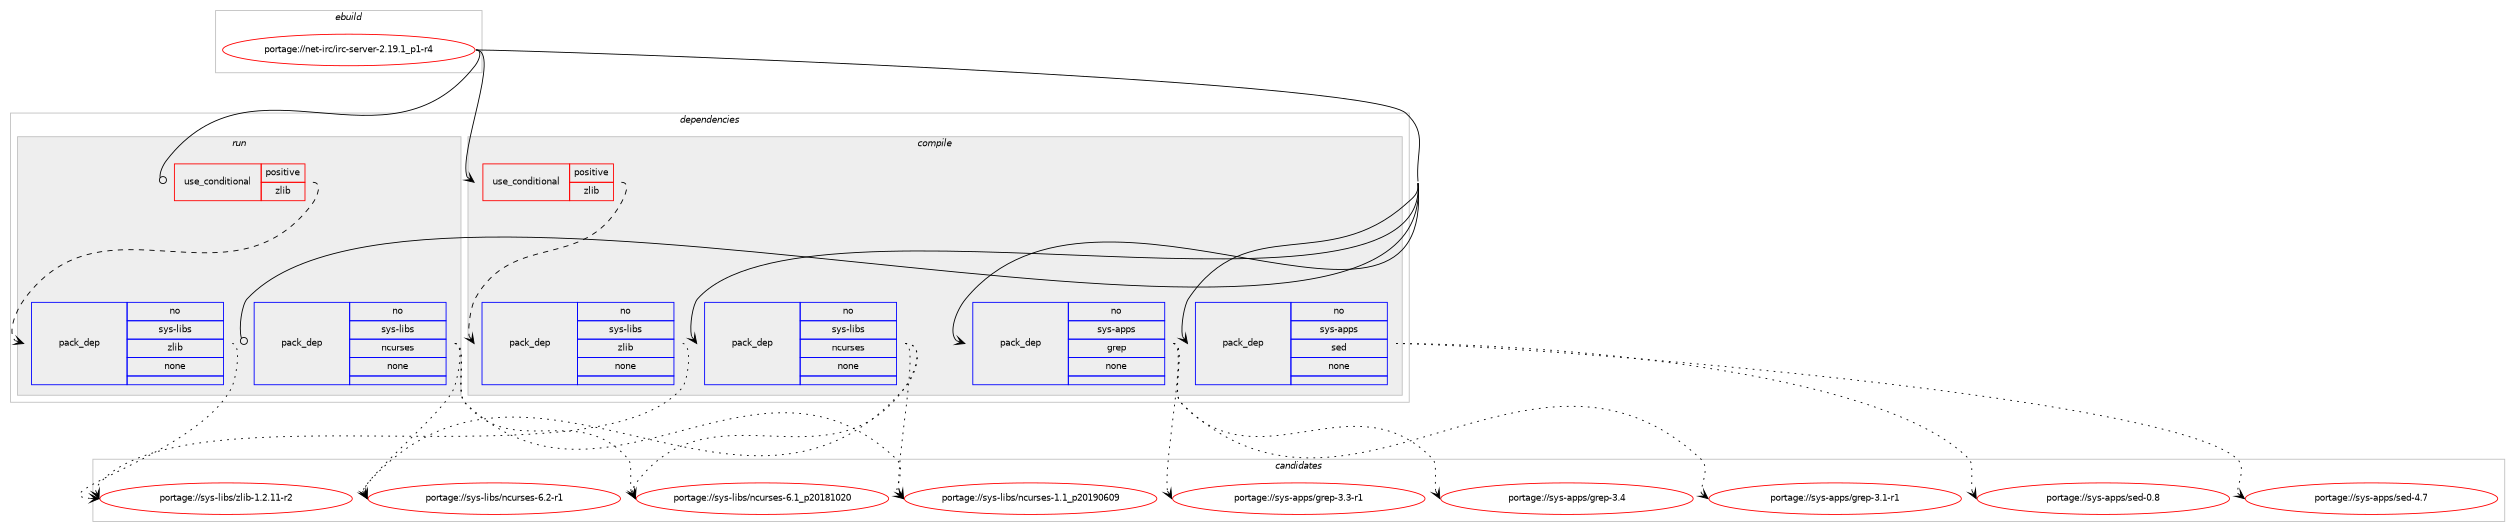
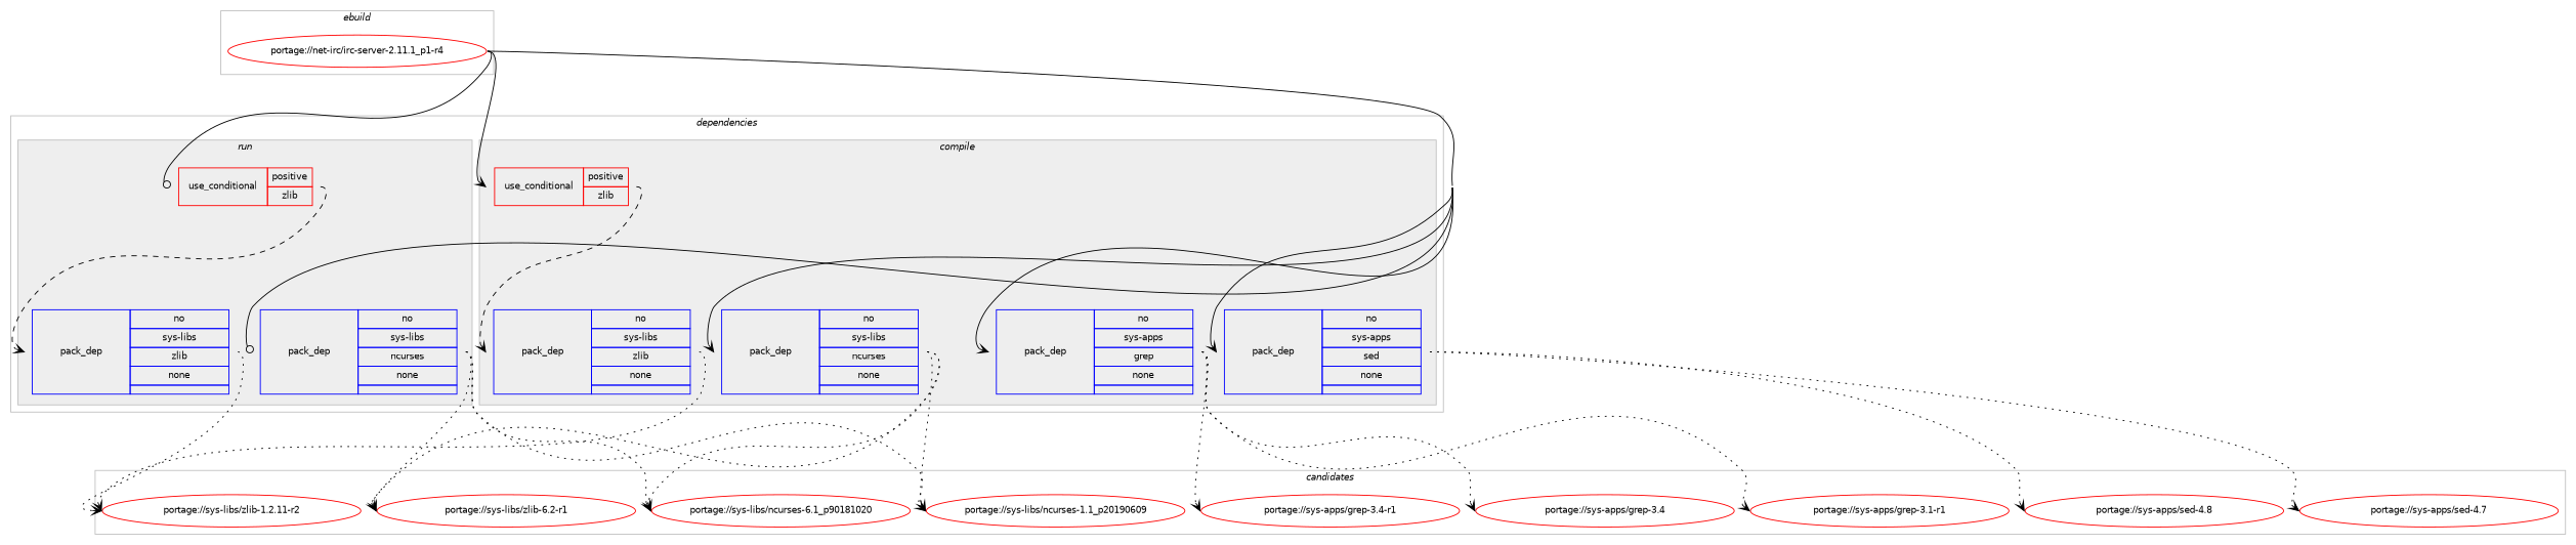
  digraph {
    compound=true
    concentrate=true
    fontname=Helvetica
    fontsize=10
    newrank=true
    rankdir=TB
    ranksep=1.5
    node [color=red fontname=Helvetica fontsize=10]
    edge [arrowhead=vee headport=w style=dotted tailport=e weight=100]
-   n1 [label="portage://net-irc/irc-server-2.19.1_p1-r4" width=4]
+   n1 [label="portage://net-irc/irc-server-2.11.1_p1-r4" width=4]
    n2 [color=blue label=<<TABLE BORDER="0" CELLBORDER="1" CELLSPACING="0" CELLPADDING="4" WIDTH="220"><TR><TD ROWSPAN="6" CELLPADDING="30">pack_dep</TD></TR><TR><TD WIDTH="110">no</TD></TR><TR><TD>sys-libs</TD></TR><TR><TD>zlib</TD></TR><TR><TD>none</TD></TR><TR><TD></TD></TR></TABLE>> shape=none]
    n3 [label=<<TABLE BORDER="0" CELLBORDER="1" CELLSPACING="0" CELLPADDING="4"><TR><TD ROWSPAN="3" CELLPADDING="10">use_conditional</TD></TR><TR><TD>positive</TD></TR><TR><TD>zlib</TD></TR></TABLE>> shape=none]
    n4 [color=blue label=<<TABLE BORDER="0" CELLBORDER="1" CELLSPACING="0" CELLPADDING="4" WIDTH="220"><TR><TD ROWSPAN="6" CELLPADDING="30">pack_dep</TD></TR><TR><TD WIDTH="110">no</TD></TR><TR><TD>sys-apps</TD></TR><TR><TD>grep</TD></TR><TR><TD>none</TD></TR><TR><TD></TD></TR></TABLE>> shape=none]
    n5 [color=blue label=<<TABLE BORDER="0" CELLBORDER="1" CELLSPACING="0" CELLPADDING="4" WIDTH="220"><TR><TD ROWSPAN="6" CELLPADDING="30">pack_dep</TD></TR><TR><TD WIDTH="110">no</TD></TR><TR><TD>sys-apps</TD></TR><TR><TD>sed</TD></TR><TR><TD>none</TD></TR><TR><TD></TD></TR></TABLE>> shape=none]
    n6 [color=blue label=<<TABLE BORDER="0" CELLBORDER="1" CELLSPACING="0" CELLPADDING="4" WIDTH="220"><TR><TD ROWSPAN="6" CELLPADDING="30">pack_dep</TD></TR><TR><TD WIDTH="110">no</TD></TR><TR><TD>sys-libs</TD></TR><TR><TD>ncurses</TD></TR><TR><TD>none</TD></TR><TR><TD></TD></TR></TABLE>> shape=none]
    n7 [color=blue label=<<TABLE BORDER="0" CELLBORDER="1" CELLSPACING="0" CELLPADDING="4" WIDTH="220"><TR><TD ROWSPAN="6" CELLPADDING="30">pack_dep</TD></TR><TR><TD WIDTH="110">no</TD></TR><TR><TD>sys-libs</TD></TR><TR><TD>zlib</TD></TR><TR><TD>none</TD></TR><TR><TD></TD></TR></TABLE>> shape=none]
    n8 [label=<<TABLE BORDER="0" CELLBORDER="1" CELLSPACING="0" CELLPADDING="4"><TR><TD ROWSPAN="3" CELLPADDING="10">use_conditional</TD></TR><TR><TD>positive</TD></TR><TR><TD>zlib</TD></TR></TABLE>> shape=none]
    n9 [color=blue label=<<TABLE BORDER="0" CELLBORDER="1" CELLSPACING="0" CELLPADDING="4" WIDTH="220"><TR><TD ROWSPAN="6" CELLPADDING="30">pack_dep</TD></TR><TR><TD WIDTH="110">no</TD></TR><TR><TD>sys-libs</TD></TR><TR><TD>ncurses</TD></TR><TR><TD>none</TD></TR><TR><TD></TD></TR></TABLE>> shape=none]
    n10 [label="portage://sys-libs/zlib-1.2.11-r2" width=4]
    n11 [label="portage://sys-apps/grep-3.4" width=4]
-   n12 [label="portage://sys-apps/grep-3.3-r1" width=4]
+   n12 [label="portage://sys-apps/grep-3.4-r1" width=4]
    n13 [label="portage://sys-apps/grep-3.1-r1" width=4]
-   n14 [label="portage://sys-apps/sed-0.8" width=4]
+   n14 [label="portage://sys-apps/sed-4.8" width=4]
    n15 [label="portage://sys-apps/sed-4.7" width=4]
-   n16 [label="portage://sys-libs/ncurses-6.2-r1" width=4]
+   n16 [label="portage://sys-libs/zlib-6.2-r1" width=4]
    n17 [label="portage://sys-libs/ncurses-1.1_p20190609" width=4]
-   n18 [label="portage://sys-libs/ncurses-6.1_p20181020" width=4]
+   n18 [label="portage://sys-libs/ncurses-6.1_p90181020" width=4]
    subgraph cluster_1 {
      color=gray
      label=<<i>ebuild</i>>
      rank=same
      n1
    }
    subgraph cluster_2 {
      color=gray
      label=<<i>dependencies</i>>
      subgraph cluster_3 {
        color=gray
        fillcolor="#eeeeee"
        label=<<i>compile</i>>
        style=filled
        subgraph sub_4 {
          color=gray
          fillcolor="#eeeeee"
          label=<<i>compile</i>>
          style=filled
          n3
          subgraph sub_5 {
            color=gray
            fillcolor="#eeeeee"
            label=<<i>compile</i>>
            style=filled
            n2
          }
        }
        subgraph sub_6 {
          color=gray
          fillcolor="#eeeeee"
          label=<<i>compile</i>>
          style=filled
          n4
        }
        subgraph sub_7 {
          color=gray
          fillcolor="#eeeeee"
          label=<<i>compile</i>>
          style=filled
          n5
        }
        subgraph sub_8 {
          color=gray
          fillcolor="#eeeeee"
          label=<<i>compile</i>>
          style=filled
          n6
        }
      }
      subgraph cluster_9 {
        color=gray
        fillcolor="#eeeeee"
        label=<<i>compile and run</i>>
        style=filled
      }
      subgraph cluster_10 {
        color=gray
        fillcolor="#eeeeee"
        label=<<i>run</i>>
        style=filled
        subgraph sub_11 {
          color=gray
          fillcolor="#eeeeee"
          label=<<i>run</i>>
          style=filled
          n8
          subgraph sub_12 {
            color=gray
            fillcolor="#eeeeee"
            label=<<i>run</i>>
            style=filled
            n7
          }
        }
        subgraph sub_13 {
          color=gray
          fillcolor="#eeeeee"
          label=<<i>run</i>>
          style=filled
          n9
        }
      }
    }
    subgraph cluster_14 {
      color=gray
      label=<<i>candidates</i>>
      rank=same
      subgraph sub_15 {
        color=black
        label=<<i>candidates</i>>
        nodesep=1
        rank=same
        n10
      }
      subgraph sub_16 {
        color=black
        label=<<i>candidates</i>>
        nodesep=1
        rank=same
        n11
        n12
        n13
      }
      subgraph sub_17 {
        color=black
        label=<<i>candidates</i>>
        nodesep=1
        rank=same
        n14
        n15
      }
      subgraph sub_18 {
        color=black
        label=<<i>candidates</i>>
        nodesep=1
        rank=same
        n16
        n17
        n18
      }
      subgraph sub_19 {
        color=black
        label=<<i>candidates</i>>
        nodesep=1
        rank=same
        n10
      }
      subgraph sub_20 {
        color=black
        label=<<i>candidates</i>>
        nodesep=1
        rank=same
        n16
        n17
        n18
      }
    }
    n1 -> n3 [style=solid weight=20]
    n1 -> n4 [style=solid weight=20]
    n1 -> n5 [style=solid weight=20]
    n1 -> n6 [style=solid weight=20]
    n1 -> n8 [arrowhead=odot style=solid weight=20]
    n1 -> n9 [arrowhead=odot style=solid weight=20]
    n2 -> n10
    n3 -> n2 [style=dashed weight=20]
    n4 -> n11
    n4 -> n12
    n4 -> n13
    n5 -> n14
    n5 -> n15
    n6 -> n16
    n6 -> n17
    n6 -> n18
    n7 -> n10
    n8 -> n7 [style=dashed weight=20]
    n9 -> n16
    n9 -> n17
    n9 -> n18
  }
